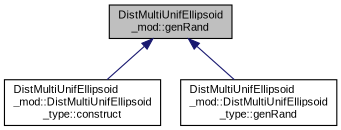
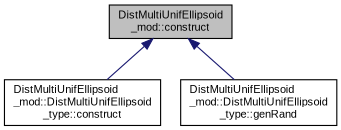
  digraph {
    rankdir=TB
    fontname="Liberation Sans"
    node [color=black fillcolor=white fontname="Liberation Sans" fontsize=10 shape=record style=filled]
    edge [color=midnightblue dir=back fontname="Liberation Sans" fontsize=10 labelfontname=Helvetica labelfontsize=10 style=solid]
-   n1 [fillcolor=grey75 fontcolor=black height=0.2 label="DistMultiUnifEllipsoid\l_mod::genRand" width=0.4]
+   n1 [fillcolor=grey75 fontcolor=black height=0.2 label="DistMultiUnifEllipsoid\l_mod::construct" width=0.4]
    n2 [height=0.2 label="DistMultiUnifEllipsoid\l_mod::DistMultiUnifEllipsoid\l_type::construct" width=0.4]
    n3 [height=0.2 label="DistMultiUnifEllipsoid\l_mod::DistMultiUnifEllipsoid\l_type::genRand" width=0.4]
    n1 -> n2
    n1 -> n3
  }
